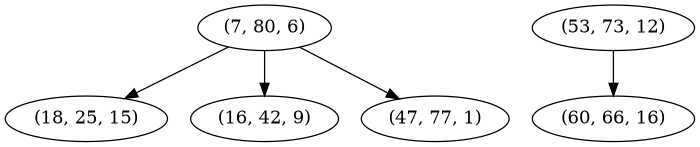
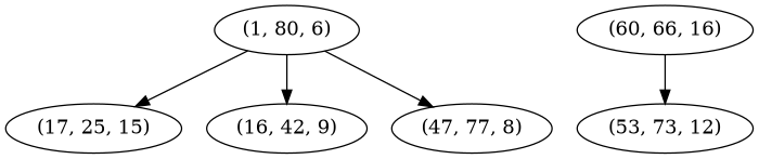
  digraph {
-   "(7, 80, 6)"
-   "(17, 25, 15)" [label="(18, 25, 15)"]
+   "(7, 80, 6)" [label="(1, 80, 6)"]
+   "(17, 25, 15)"
    n3 [label="(16, 42, 9)"]
-   "(47, 77, 8)" [label="(47, 77, 1)"]
+   "(47, 77, 8)"
    "(53, 73, 12)"
    "(60, 66, 16)"
    "(7, 80, 6)" -> "(17, 25, 15)"
    "(7, 80, 6)" -> n3
    "(7, 80, 6)" -> "(47, 77, 8)"
-   "(53, 73, 12)" -> "(60, 66, 16)"
+   "(60, 66, 16)" -> "(53, 73, 12)"
  }
